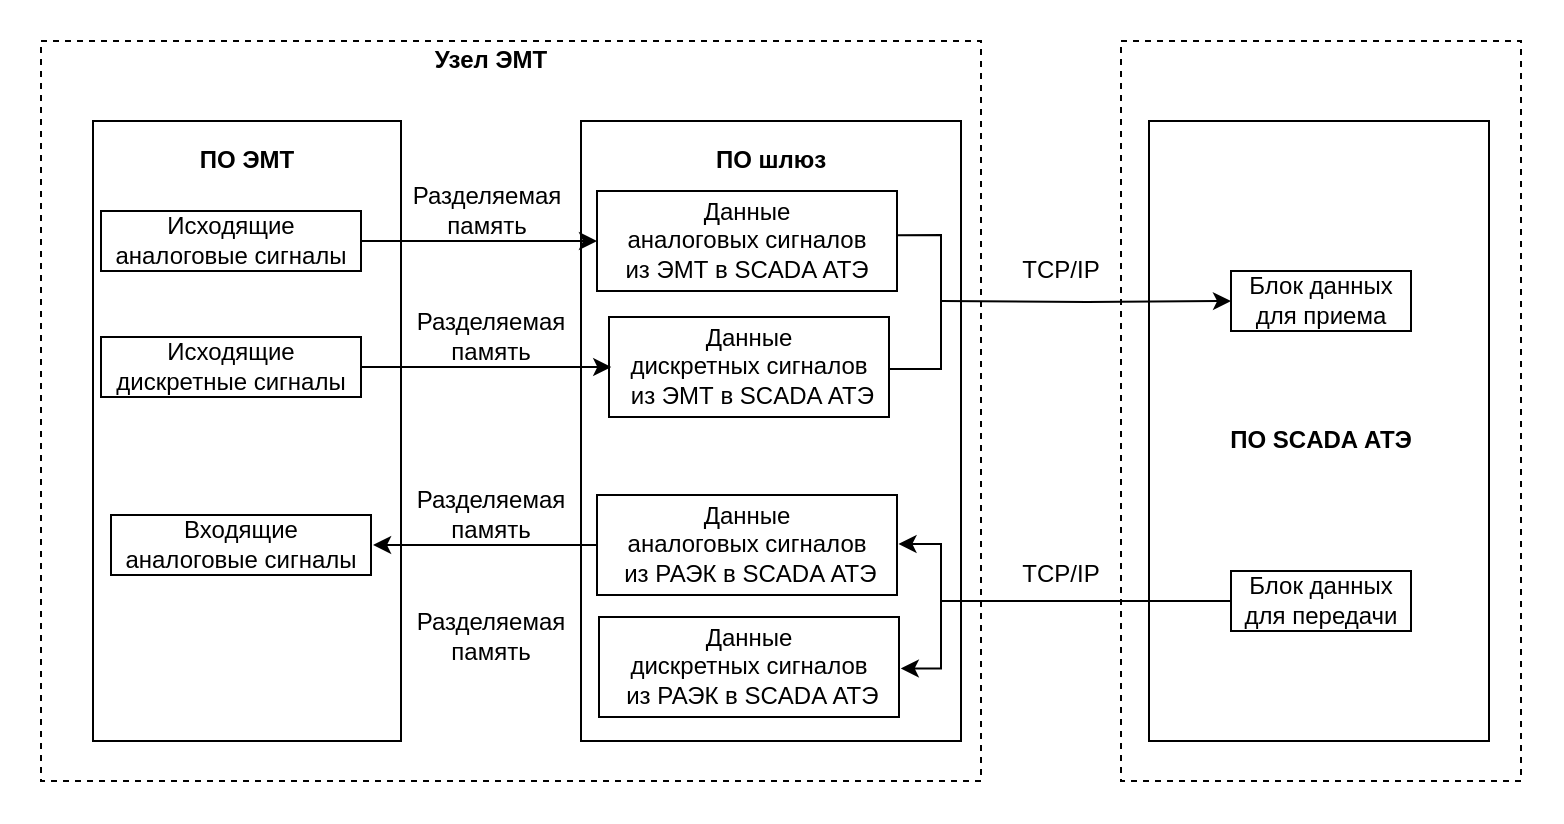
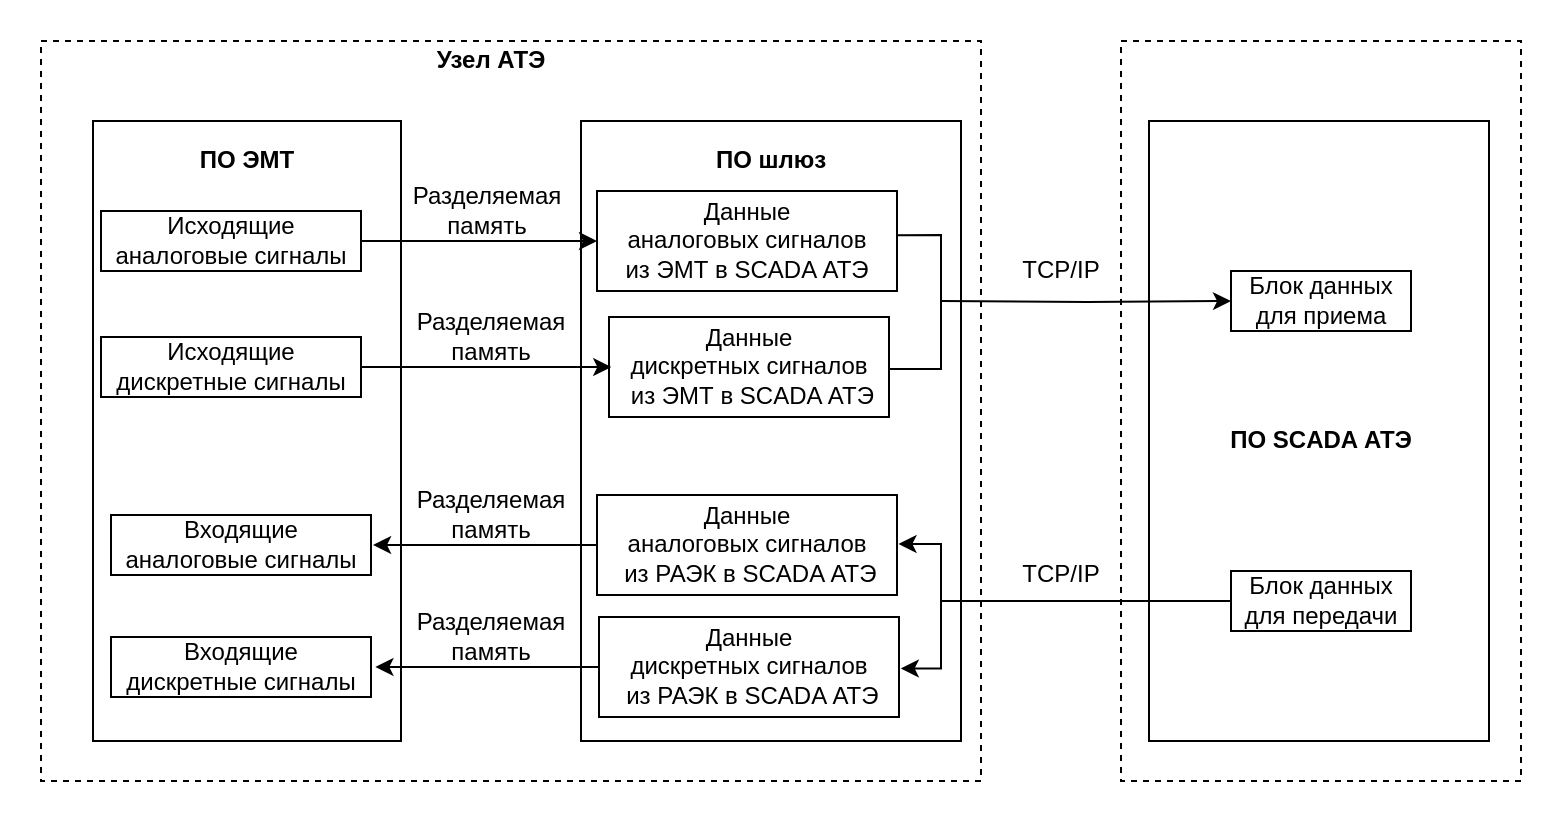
  <mxCell id="0" />
  <mxCell id="1" parent="0" />
  <mxCell id="2" value="" style="rounded=0;whiteSpace=wrap;html=1;fillColor=none;dashed=1;" parent="1" vertex="1"><mxGeometry x="20" y="20" width="470" height="370" as="geometry" /></mxCell>
  <mxCell id="3" value="" style="rounded=0;whiteSpace=wrap;html=1;fillColor=none;" parent="1" vertex="1"><mxGeometry x="290" y="60" width="190" height="310" as="geometry" /></mxCell>
  <mxCell id="4" value="" style="rounded=0;whiteSpace=wrap;html=1;fillColor=none;" parent="1" vertex="1"><mxGeometry x="574" y="60" width="170" height="310" as="geometry" /></mxCell>
- <mxCell id="5" value="Узел ЭМТ" style="text;html=1;align=center;verticalAlign=middle;resizable=0;points=[];autosize=1;fontStyle=1" parent="1" vertex="1"><mxGeometry x="210" y="20" width="70" height="20" as="geometry" /></mxCell>
+ <mxCell id="5" value="Узел АТЭ" style="text;html=1;align=center;verticalAlign=middle;resizable=0;points=[];autosize=1;fontStyle=1" parent="1" vertex="1"><mxGeometry x="210" y="20" width="70" height="20" as="geometry" /></mxCell>
  <mxCell id="6" value="" style="rounded=0;whiteSpace=wrap;html=1;dashed=1;fillColor=none;" parent="1" vertex="1"><mxGeometry x="560" y="20" width="200" height="370" as="geometry" /></mxCell>
  <mxCell id="7" value="&lt;b&gt;ПО SCADA АТЭ&lt;/b&gt;" style="text;html=1;align=center;verticalAlign=middle;resizable=0;points=[];autosize=1;" parent="1" vertex="1"><mxGeometry x="605" y="210" width="110" height="20" as="geometry" /></mxCell>
  <mxCell id="8" value="" style="rounded=0;whiteSpace=wrap;html=1;fillColor=none;" parent="1" vertex="1"><mxGeometry x="46" y="60" width="154" height="310" as="geometry" /></mxCell>
  <mxCell id="9" value="&lt;b&gt;ПО ЭМТ&lt;/b&gt;" style="text;html=1;align=center;verticalAlign=middle;resizable=0;points=[];autosize=1;" parent="1" vertex="1"><mxGeometry x="93" y="70" width="60" height="20" as="geometry" /></mxCell>
  <mxCell id="10" value="&lt;b&gt;ПО шлюз&lt;/b&gt;" style="text;html=1;align=center;verticalAlign=middle;resizable=0;points=[];autosize=1;" parent="1" vertex="1"><mxGeometry x="350" y="70" width="70" height="20" as="geometry" /></mxCell>
  <mxCell id="11" value="TCP/IP" style="text;html=1;align=center;verticalAlign=middle;resizable=0;points=[];autosize=1;" parent="1" vertex="1"><mxGeometry x="505" y="125" width="50" height="20" as="geometry" /></mxCell>
  <mxCell id="12" value="Данные &lt;br&gt;аналоговых сигналов&lt;br&gt;&amp;nbsp;из ЭМТ в SCADA АТЭ&amp;nbsp;" style="text;html=1;align=center;verticalAlign=middle;resizable=0;points=[];autosize=1;strokeColor=#000000;" parent="1" vertex="1"><mxGeometry x="298" y="95" width="150" height="50" as="geometry" /></mxCell>
  <mxCell id="13" style="edgeStyle=orthogonalEdgeStyle;rounded=0;orthogonalLoop=1;jettySize=auto;html=1;entryX=1.008;entryY=0.5;entryDx=0;entryDy=0;entryPerimeter=0;" parent="1" source="14" target="27" edge="1"><mxGeometry relative="1" as="geometry" /></mxCell>
  <mxCell id="14" value="Данные &lt;br&gt;аналоговых сигналов&lt;br&gt;&amp;nbsp;из РАЭК в SCADA АТЭ" style="text;html=1;align=center;verticalAlign=middle;resizable=0;points=[];autosize=1;strokeColor=#000000;" parent="1" vertex="1"><mxGeometry x="298" y="247" width="150" height="50" as="geometry" /></mxCell>
  <mxCell id="15" style="edgeStyle=orthogonalEdgeStyle;rounded=0;orthogonalLoop=1;jettySize=auto;html=1;" parent="1" target="16" edge="1"><mxGeometry relative="1" as="geometry"><mxPoint x="470" y="150" as="sourcePoint" /></mxGeometry></mxCell>
  <mxCell id="16" value="Блок данных &lt;br&gt;для приема" style="text;html=1;align=center;verticalAlign=middle;resizable=0;points=[];autosize=1;strokeColor=#000000;" parent="1" vertex="1"><mxGeometry x="615" y="135" width="90" height="30" as="geometry" /></mxCell>
  <mxCell id="17" style="edgeStyle=orthogonalEdgeStyle;rounded=0;orthogonalLoop=1;jettySize=auto;html=1;entryX=1.005;entryY=0.489;entryDx=0;entryDy=0;entryPerimeter=0;" parent="1" source="18" target="14" edge="1"><mxGeometry relative="1" as="geometry"><mxPoint x="480" y="293" as="targetPoint" /><Array as="points"><mxPoint x="470" y="300" /><mxPoint x="470" y="271" /></Array></mxGeometry></mxCell>
  <mxCell id="18" value="Блок данных &lt;br&gt;для передачи" style="text;html=1;align=center;verticalAlign=middle;resizable=0;points=[];autosize=1;strokeColor=#000000;" parent="1" vertex="1"><mxGeometry x="615" y="285" width="90" height="30" as="geometry" /></mxCell>
  <mxCell id="19" value="Данные&lt;br&gt;дискретных сигналов&lt;br&gt;&amp;nbsp;из ЭМТ в SCADA АТЭ" style="text;html=1;align=center;verticalAlign=middle;resizable=0;points=[];autosize=1;strokeColor=#000000;" parent="1" vertex="1"><mxGeometry x="304" y="158" width="140" height="50" as="geometry" /></mxCell>
+ <mxCell id="20" style="edgeStyle=orthogonalEdgeStyle;rounded=0;orthogonalLoop=1;jettySize=auto;html=1;entryX=1.017;entryY=0.5;entryDx=0;entryDy=0;entryPerimeter=0;" parent="1" source="21" target="28" edge="1"><mxGeometry relative="1" as="geometry" /></mxCell>
  <mxCell id="21" value="Данные&lt;br&gt;дискретных сигналов&lt;br&gt;&amp;nbsp;из РАЭК в SCADA АТЭ" style="text;html=1;align=center;verticalAlign=middle;resizable=0;points=[];autosize=1;strokeColor=#000000;" parent="1" vertex="1"><mxGeometry x="299" y="308" width="150" height="50" as="geometry" /></mxCell>
  <mxCell id="22" value="TCP/IP" style="text;html=1;align=center;verticalAlign=middle;resizable=0;points=[];autosize=1;" parent="1" vertex="1"><mxGeometry x="505" y="277" width="50" height="20" as="geometry" /></mxCell>
  <mxCell id="23" style="edgeStyle=orthogonalEdgeStyle;rounded=0;orthogonalLoop=1;jettySize=auto;html=1;entryX=0;entryY=0.5;entryDx=0;entryDy=0;entryPerimeter=0;" parent="1" source="24" target="12" edge="1"><mxGeometry relative="1" as="geometry" /></mxCell>
  <mxCell id="24" value="Исходящие &lt;br&gt;аналоговые сигналы" style="text;html=1;align=center;verticalAlign=middle;resizable=0;points=[];autosize=1;strokeColor=#000000;" parent="1" vertex="1"><mxGeometry x="50" y="105" width="130" height="30" as="geometry" /></mxCell>
  <mxCell id="25" style="edgeStyle=orthogonalEdgeStyle;rounded=0;orthogonalLoop=1;jettySize=auto;html=1;entryX=0.008;entryY=0.5;entryDx=0;entryDy=0;entryPerimeter=0;" parent="1" source="26" target="19" edge="1"><mxGeometry relative="1" as="geometry" /></mxCell>
  <mxCell id="26" value="Исходящие&lt;br&gt;дискретные сигналы" style="text;html=1;align=center;verticalAlign=middle;resizable=0;points=[];autosize=1;strokeColor=#000000;" parent="1" vertex="1"><mxGeometry x="50" y="168" width="130" height="30" as="geometry" /></mxCell>
  <mxCell id="27" value="Входящие&lt;br&gt;аналоговые сигналы" style="text;html=1;align=center;verticalAlign=middle;resizable=0;points=[];autosize=1;strokeColor=#000000;" parent="1" vertex="1"><mxGeometry x="55" y="257" width="130" height="30" as="geometry" /></mxCell>
+ <mxCell id="28" value="Входящие &lt;br&gt;дискретные сигналы" style="text;html=1;align=center;verticalAlign=middle;resizable=0;points=[];autosize=1;strokeColor=#000000;" parent="1" vertex="1"><mxGeometry x="55" y="318" width="130" height="30" as="geometry" /></mxCell>
  <mxCell id="29" value="Разделяемая &lt;br&gt;память" style="text;html=1;align=center;verticalAlign=middle;resizable=0;points=[];autosize=1;" parent="1" vertex="1"><mxGeometry x="198" y="90" width="90" height="30" as="geometry" /></mxCell>
  <mxCell id="30" value="Разделяемая &lt;br&gt;память" style="text;html=1;align=center;verticalAlign=middle;resizable=0;points=[];autosize=1;" parent="1" vertex="1"><mxGeometry x="200" y="153" width="90" height="30" as="geometry" /></mxCell>
  <mxCell id="31" value="Разделяемая &lt;br&gt;память" style="text;html=1;align=center;verticalAlign=middle;resizable=0;points=[];autosize=1;" parent="1" vertex="1"><mxGeometry x="200" y="242" width="90" height="30" as="geometry" /></mxCell>
  <mxCell id="32" value="Разделяемая &lt;br&gt;память" style="text;html=1;align=center;verticalAlign=middle;resizable=0;points=[];autosize=1;" parent="1" vertex="1"><mxGeometry x="200" y="303" width="90" height="30" as="geometry" /></mxCell>
  <mxCell id="33" value="" style="endArrow=none;html=1;entryX=1.001;entryY=0.443;entryDx=0;entryDy=0;entryPerimeter=0;rounded=0;" parent="1" target="12" edge="1"><mxGeometry width="50" height="50" relative="1" as="geometry"><mxPoint x="470" y="160" as="sourcePoint" /><mxPoint x="520" y="180" as="targetPoint" /><Array as="points"><mxPoint x="470" y="117" /></Array></mxGeometry></mxCell>
  <mxCell id="34" value="" style="endArrow=none;html=1;exitX=0.997;exitY=0.52;exitDx=0;exitDy=0;exitPerimeter=0;rounded=0;" parent="1" source="19" edge="1"><mxGeometry width="50" height="50" relative="1" as="geometry"><mxPoint x="470" y="230" as="sourcePoint" /><mxPoint x="470" y="160" as="targetPoint" /><Array as="points"><mxPoint x="470" y="184" /></Array></mxGeometry></mxCell>
  <mxCell id="35" style="edgeStyle=orthogonalEdgeStyle;rounded=0;orthogonalLoop=1;jettySize=auto;html=1;entryX=1.006;entryY=0.514;entryDx=0;entryDy=0;entryPerimeter=0;exitX=-0.019;exitY=0.5;exitDx=0;exitDy=0;exitPerimeter=0;" parent="1" source="18" target="21" edge="1"><mxGeometry relative="1" as="geometry"><mxPoint x="624" y="282" as="sourcePoint" /><mxPoint x="460" y="282" as="targetPoint" /><Array as="points"><mxPoint x="470" y="300" /><mxPoint x="470" y="334" /></Array></mxGeometry></mxCell>
